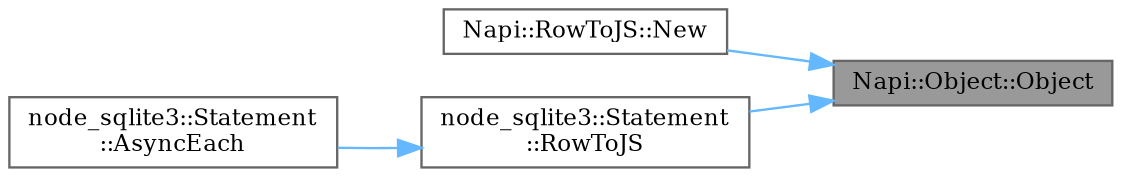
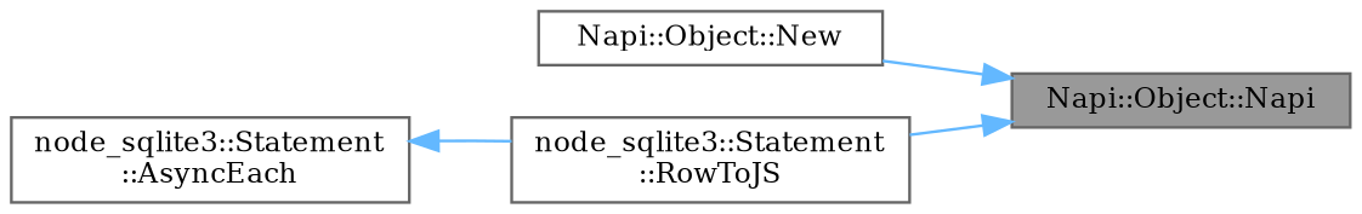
  digraph {
    fontname="DejaVu Serif"
    rankdir=RL
    node [color=grey40 fillcolor=white fontname="DejaVu Serif" fontsize=10 shape=box style=filled]
    edge [color=steelblue1 dir=back fontname="DejaVu Serif" fontsize=10 labelfontname=Helvetica labelfontsize=10 style=solid]
-   n1 [color=gray40 fillcolor=grey60 fontcolor=black height=0.2 label="Napi::Object::Object" width=0.4]
-   n2 [height=0.2 label="Napi::RowToJS::New" width=0.4]
+   n1 [color=gray40 fillcolor=grey60 fontcolor=black height=0.2 label="Napi::Object::Napi" width=0.4]
+   n2 [height=0.2 label="Napi::Object::New" width=0.4]
    n3 [height=0.2 label="node_sqlite3::Statement\l::RowToJS" width=0.4]
    n4 [height=0.2 label="node_sqlite3::Statement\l::AsyncEach" width=0.4]
    n1 -> n2
    n1 -> n3
-   n3 -> n4
+   n4 -> n3
  }
